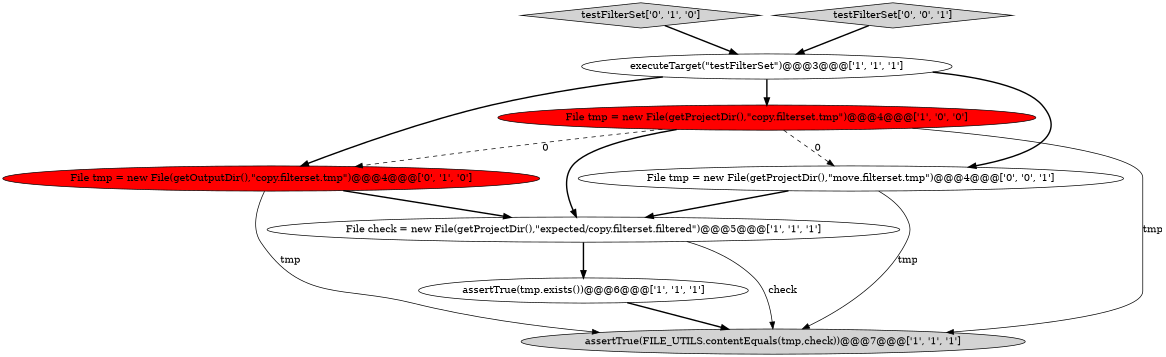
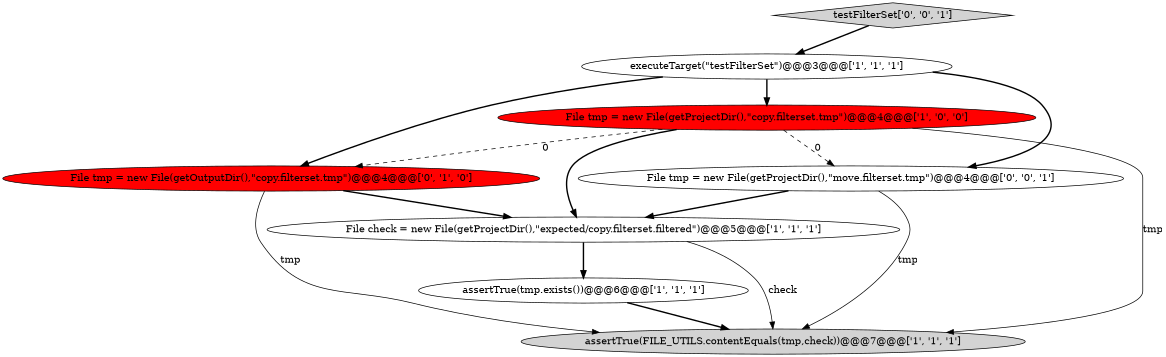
  digraph {
    node [fillcolor=white shape=ellipse style=filled]
    edge [style=bold]
    n1 [label="executeTarget(\"testFilterSet\")@@@3@@@['1', '1', '1']"]
    n2 [label="File tmp = new File(getProjectDir(),\"move.filterset.tmp\")@@@4@@@['0', '0', '1']"]
    n3 [fillcolor=red label="File tmp = new File(getOutputDir(),\"copy.filterset.tmp\")@@@4@@@['0', '1', '0']"]
    n4 [fillcolor=red label="File tmp = new File(getProjectDir(),\"copy.filterset.tmp\")@@@4@@@['1', '0', '0']"]
    n5 [label="File check = new File(getProjectDir(),\"expected/copy.filterset.filtered\")@@@5@@@['1', '1', '1']"]
    n6 [fillcolor=lightgray label="assertTrue(FILE_UTILS.contentEquals(tmp,check))@@@7@@@['1', '1', '1']"]
    n7 [label="assertTrue(tmp.exists())@@@6@@@['1', '1', '1']"]
-   n8 [fillcolor=lightgray label="testFilterSet['0', '1', '0']" shape=diamond]
    n9 [fillcolor=lightgray label="testFilterSet['0', '0', '1']" shape=diamond]
    n1 -> n2
    n1 -> n3
    n1 -> n4
    n2 -> n5
    n2 -> n6 [label=tmp style=solid]
    n3 -> n5
    n3 -> n6 [label=tmp style=solid]
    n4 -> n2 [label=0 style=dashed]
    n4 -> n3 [label=0 style=dashed]
    n4 -> n5
    n4 -> n6 [label=tmp style=solid]
    n5 -> n6 [label=check style=solid]
    n5 -> n7
    n7 -> n6
-   n8 -> n1
    n9 -> n1
  }
